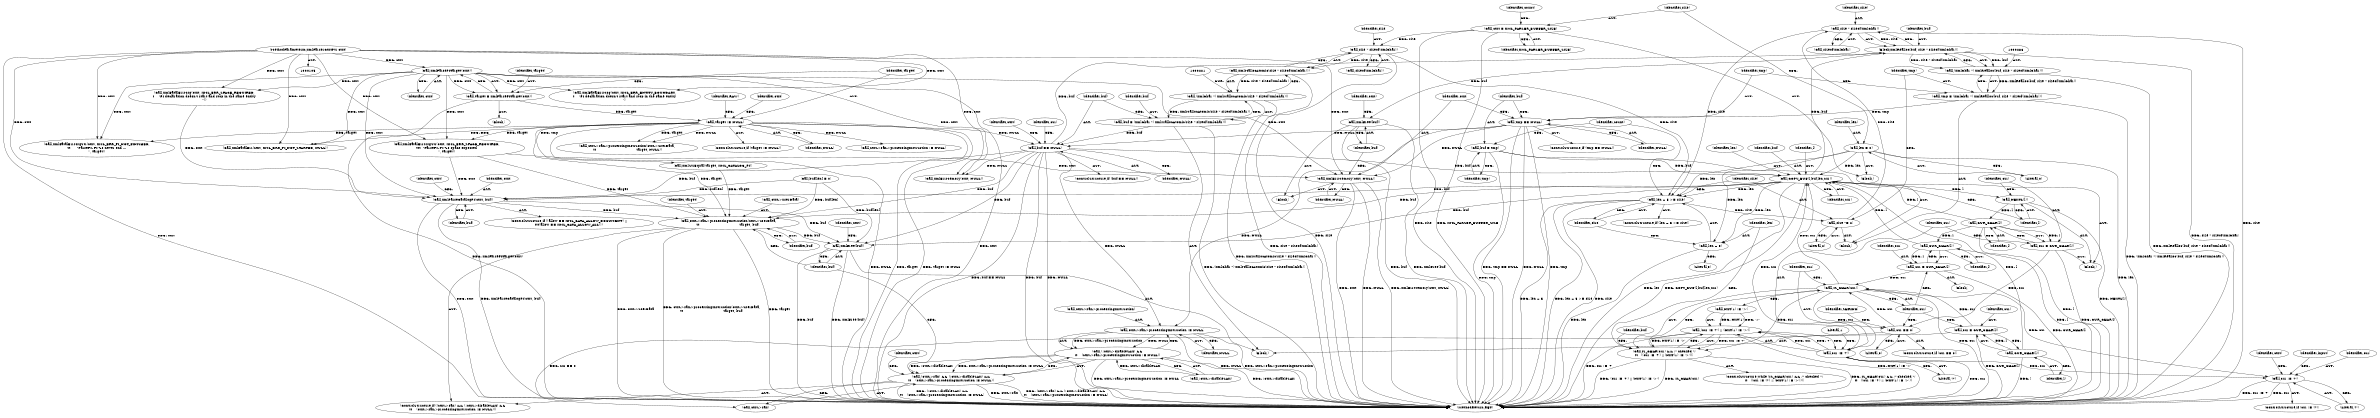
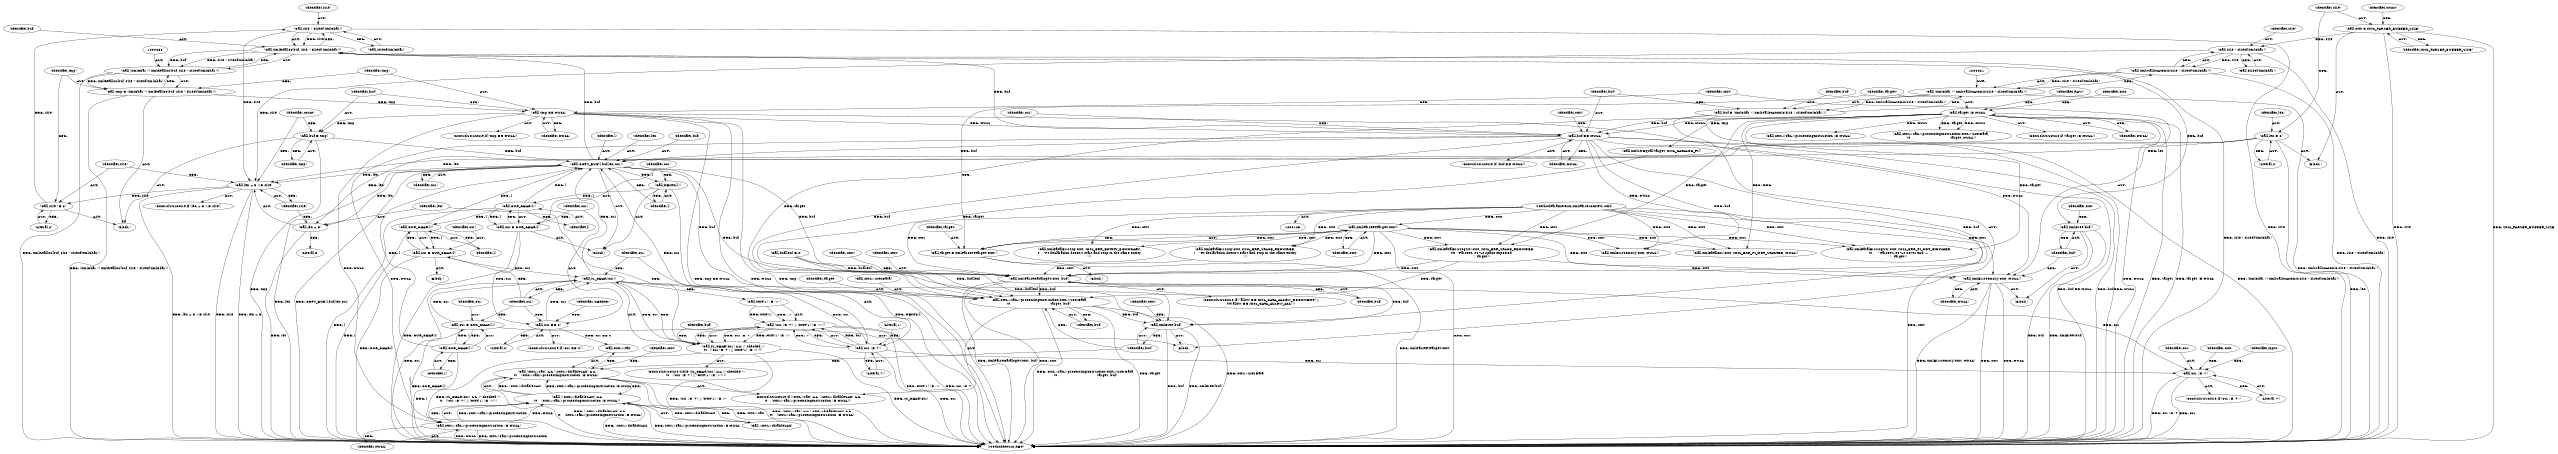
  digraph {
    n1 [label="(Call,size * sizeof(xmlChar))"]
    n2 [label="(Call,len + 5 >= size)"]
-   n3 [label="(Block,xmlRealloc(buf, size * sizeof(xmlChar)))"]
+   n3 [label="(Call,xmlRealloc(buf, size * sizeof(xmlChar)))"]
    n4 [label="(Call,sizeof(xmlChar))"]
    n5 [label="(MethodReturn,RET)"]
    n6 [label="(Call,size *= 2)"]
    n7 [label="(ControlStructure,if (len + 5 >= size))"]
    n8 [label="(Identifier,size)"]
    n9 [label="(Call,(xmlChar *) xmlRealloc(buf, size * sizeof(xmlChar)))"]
    n10 [label="(Call,xmlFree(buf))"]
    n11 [label="(Literal,2)"]
    n12 [label="(Block,)"]
    n13 [label="(Call,len + 5)"]
    n14 [label="(Call,COPY_BUF(l,buf,len,cur))"]
    n15 [label="(Call,NEXTL(l))"]
    n16 [label="(Call,xmlParseCatalogPI(ctxt, buf))"]
    n17 [label="(Call,ctxt->sax->processingInstruction(ctxt->userData,\n\t\t                                     target, buf))"]
    n18 [label="(Call,xmlFree(buf))"]
    n19 [label="(Identifier,cur)"]
    n20 [label="(Block,)"]
    n21 [label="(Call,CUR_CHAR(l))"]
    n22 [label="(Identifier,l)"]
    n23 [label="(Literal,5)"]
    n24 [label="(ControlStructure,if ((allow == XML_CATA_ALLOW_DOCUMENT) ||\n\t\t\t(allow == XML_CATA_ALLOW_ALL)))"]
    n25 [label="(Identifier,buf)"]
    n26 [label="(Identifier,buf)"]
    n27 [label="(ControlStructure,if ((ctxt->sax) && (!ctxt->disableSAX) &&\n\t\t    (ctxt->sax->processingInstruction != NULL)))"]
    n28 [label="(Block,)"]
    n29 [label="(Identifier,buf)"]
    n30 [label="(Call,CUR_CHAR(l))"]
    n31 [label="(Call,cur = CUR_CHAR(l))"]
    n32 [label="(Identifier,l)"]
    n33 [label="(Call,IS_CHAR(cur))"]
    n34 [label="(Call,CUR_CHAR(l))"]
    n35 [label="(Call,cur = CUR_CHAR(l))"]
    n36 [label="(Identifier,l)"]
    n37 [label="(Call,cur = CUR_CHAR(l))"]
    n38 [label="(Identifier,l)"]
    n39 [label="(Call,cur == 0)"]
    n40 [label="(Block,)"]
    n41 [label="(Call,buf = tmp)"]
    n42 [label="(Identifier,tmp)"]
    n43 [label="(Call,tmp == NULL)"]
    n44 [label="(Call,xmlErrMemory(ctxt, NULL))"]
    n45 [label="(Call,ctxt->sax->processingInstruction != NULL)"]
    n46 [label="(ControlStructure,if (tmp == NULL))"]
    n47 [label="(Identifier,NULL)"]
    n48 [label="(Call,buf == NULL)"]
    n49 [label="(Identifier,NULL)"]
    n50 [label="(Block,)"]
    n51 [label="(Call,(!ctxt->disableSAX) &&\n\t\t    (ctxt->sax->processingInstruction != NULL))"]
    n52 [label="(Identifier,NULL)"]
    n53 [label="(Call,tmp = (xmlChar *) xmlRealloc(buf, size * sizeof(xmlChar)))"]
    n54 [label="(Identifier,buf)"]
    n55 [label="(ControlStructure,if (buf == NULL))"]
    n56 [label="(Call,xmlErrMemory(ctxt, NULL))"]
    n57 [label="(Identifier,NULL)"]
    n58 [label="(Call,buf = (xmlChar *) xmlMallocAtomic(size * sizeof(xmlChar)))"]
    n59 [label="(Call,(xmlChar *) xmlMallocAtomic(size * sizeof(xmlChar)))"]
    n60 [label="(Call,xmlMallocAtomic(size * sizeof(xmlChar)))"]
    n61 [label="(Call,size * sizeof(xmlChar))"]
    n62 [label="(Call,sizeof(xmlChar))"]
    n63 [label="(Call,ctxt = XML_PARSER_BUFFER_SIZE)"]
    n64 [label="(Block,)"]
    n65 [label="(Identifier,XML_PARSER_BUFFER_SIZE)"]
    n66 [label="(Call,target != NULL)"]
    n67 [label="(ControlStructure,if (target != NULL))"]
    n68 [label="(Call,xmlStrEqual(target, XML_CATALOG_PI))"]
    n69 [label="(Identifier,NULL)"]
    n70 [label="(Call,ctxt->sax->processingInstruction != NULL)"]
    n71 [label="(Call,xmlFatalErr(ctxt, XML_ERR_PI_NOT_STARTED, NULL))"]
    n72 [label="(Call,xmlFatalErrMsgStr(ctxt, XML_ERR_SPACE_REQUIRED,\n\t\t\t  \"ParsePI: PI %s space expected\n\", target))"]
    n73 [label="(Call,ctxt->sax->processingInstruction(ctxt->userData,\n \t\t                                     target, NULL))"]
    n74 [label="(Call,xmlFatalErrMsgStr(ctxt, XML_ERR_PI_NOT_FINISHED,\n\t\t      \"ParsePI: PI %s never end ...\n\", target))"]
    n75 [label="(Call,target = xmlParsePITarget(ctxt))"]
    n76 [label="(Call,xmlParsePITarget(ctxt))"]
    n77 [label="(Block,)"]
    n78 [label="(Call,xmlFatalErrMsg(ctxt, XML_ERR_SPACE_REQUIRED,\n\t    \"PI declaration doesn't start and stop in the same entity\n\"))"]
    n79 [label="(Identifier,ctxt)"]
    n80 [label="(Call,xmlFatalErrMsg(ctxt, XML_ERR_ENTITY_BOUNDARY,\n\t    \"PI declaration doesn't start and stop in the same entity\n\"))"]
    n81 [label="(MethodParameterIn,xmlParserCtxtPtr ctxt)"]
    1000105
    n83 [label="(Call,len = 0)"]
    n84 [label="(Literal,0)"]
    n85 [label="(Call,cur != '?')"]
    n86 [label="(Call,(cur != '?') || (NXT(1) != '>'))"]
    n87 [label="(Call,cur != '?')"]
    n88 [label="(Literal,'?')"]
    n89 [label="(Call,IS_CHAR(cur) && /* checked */\n\t\t   ((cur != '?') || (NXT(1) != '>')))"]
    n90 [label="(ControlStructure,if (cur != '?'))"]
    n91 [label="(Literal,'?')"]
    n92 [label="(Identifier,cur)"]
    n93 [label="(Call,NXT(1) != '>')"]
    n94 [label="(ControlStructure,while (IS_CHAR(cur) && /* checked */\n\t\t   ((cur != '?') || (NXT(1) != '>'))))"]
    n95 [label="(ControlStructure,if (cur == 0))"]
    n96 [label="(Literal,0)"]
    n97 [label="(Call,ctxt->sax)"]
    n98 [label="(Call,(ctxt->sax) && (!ctxt->disableSAX) &&\n\t\t    (ctxt->sax->processingInstruction != NULL))"]
    n99 [label="(Call,!ctxt->disableSAX)"]
    n100 [label="(Identifier,RAW)"]
    n101 [label="(Call,buf[len] = 0)"]
    n102 [label="(Identifier,ctxt)"]
    n103 [label="(Identifier,tmp)"]
    n104 [label="(Identifier,buf)"]
    n105 [label="(Identifier,size)"]
    n106 [label="(Identifier,tmp)"]
    n107 [label="(Identifier,ctxt)"]
    n108 [label="(Identifier,size)"]
    n109 [label="(Identifier,len)"]
    n110 [label="(Identifier,cur)"]
    n111 [label="(Identifier,ctxt)"]
    n112 [label="(Identifier,cur)"]
    n113 [label="(Identifier,ctxt)"]
    n114 [label="(Identifier,buf)"]
    n115 [label="(Identifier,len)"]
    n116 [label="(Identifier,cur)"]
    n117 [label="(Identifier,ctxt)"]
    n118 [label="(Identifier,SHRINK)"]
-   n119 [label="(Call,ctxt->sax->processingInstruction)"]
    n120 [label="(Identifier,buf)"]
    n121 [label="(Identifier,ctxt)"]
    n122 [label="(Identifier,cur)"]
    n123 [label="(Identifier,target)"]
    n124 [label="(Identifier,ctxt)"]
    n125 [label="(Identifier,ctxt)"]
    n126 [label="(Identifier,size)"]
    n127 [label="(Identifier,target)"]
    n128 [label="(Identifier,buf)"]
    n129 [label="(Identifier,count)"]
    n130 [label="(Call,ctxt->userData)"]
    n131 [label="(Identifier,cur)"]
    n132 [label="(Literal,1)"]
    n133 [label="(Identifier,buf)"]
    n134 [label="(Identifier,target)"]
    n135 [label="(Identifier,cur)"]
    n136 [label="(Identifier,len)"]
    n137 [label="(Identifier,size)"]
    n138 [label="(Identifier,input)"]
    n139 [label="(Identifier,ctxt)"]
    n140 [label="(Identifier,count)"]
    n141 [label="(Identifier,l)"]
    n142 [label="(Identifier,cur)"]
    n143 [label="(Identifier,buf)"]
    1000286
    1000221
    n1 -> n2 [label="DDG: size"]
    n1 -> n3 [label="AST: "]
    n1 -> n3 [label="DDG: size"]
    n1 -> n4 [label="CFG: "]
    n1 -> n5 [label="DDG: size"]
    n2 -> n5 [label="DDG: len + 5"]
    n2 -> n5 [label="DDG: len + 5 >= size"]
    n2 -> n5 [label="DDG: size"]
    n2 -> n6 [label="DDG: size"]
    n2 -> n7 [label="AST: "]
    n2 -> n8 [label="CFG: "]
    n3 -> n1 [label="CFG: "]
    n3 -> n5 [label="DDG: size * sizeof(xmlChar)"]
    n3 -> n9 [label="AST: "]
    n3 -> n9 [label="DDG: buf"]
    n3 -> n9 [label="DDG: size * sizeof(xmlChar)"]
    n3 -> n10 [label="DDG: buf"]
    n4 -> n1 [label="AST: "]
    n6 -> n1 [label="DDG: size"]
    n6 -> n11 [label="CFG: "]
    n6 -> n12 [label="AST: "]
    n8 -> n2 [label="AST: "]
    n8 -> n13 [label="CFG: "]
    n9 -> n3 [label="CFG: "]
    n9 -> n5 [label="DDG: xmlRealloc(buf, size * sizeof(xmlChar))"]
    n9 -> n53 [label="AST: "]
    n9 -> n53 [label="DDG: xmlRealloc(buf, size * sizeof(xmlChar))"]
    n10 -> n5 [label="DDG: xmlFree(buf)"]
    n10 -> n5 [label="DDG: buf"]
    n10 -> n50 [label="AST: "]
    n10 -> n54 [label="CFG: "]
    n11 -> n6 [label="AST: "]
    n13 -> n2 [label="AST: "]
    n13 -> n5 [label="DDG: len"]
    n13 -> n23 [label="CFG: "]
    n14 -> n2 [label="DDG: len"]
    n14 -> n3 [label="DDG: buf"]
    n14 -> n5 [label="DDG: len"]
    n14 -> n5 [label="DDG: COPY_BUF(l,buf,len,cur)"]
    n14 -> n13 [label="DDG: len"]
    n14 -> n15 [label="DDG: l"]
    n14 -> n16 [label="DDG: buf"]
    n14 -> n17 [label="DDG: buf"]
    n14 -> n18 [label="DDG: buf"]
    n14 -> n19 [label="CFG: "]
    n14 -> n20 [label="AST: "]
    n15 -> n5 [label="DDG: NEXTL(l)"]
    n15 -> n20 [label="AST: "]
    n15 -> n21 [label="DDG: l"]
    n15 -> n22 [label="CFG: "]
    n16 -> n5 [label="DDG: ctxt"]
    n16 -> n5 [label="DDG: xmlParseCatalogPI(ctxt, buf)"]
    n16 -> n17 [label="DDG: buf"]
    n16 -> n18 [label="DDG: buf"]
    n16 -> n24 [label="AST: "]
    n16 -> n25 [label="CFG: "]
    n17 -> n5 [label="DDG: ctxt->sax->processingInstruction(ctxt->userData,\n\t\t                                     target, buf)"]
    n17 -> n5 [label="DDG: target"]
    n17 -> n5 [label="DDG: ctxt->userData"]
    n17 -> n18 [label="DDG: buf"]
    n17 -> n26 [label="CFG: "]
    n17 -> n27 [label="AST: "]
    n18 -> n5 [label="DDG: buf"]
    n18 -> n5 [label="DDG: xmlFree(buf)"]
    n18 -> n28 [label="AST: "]
    n18 -> n29 [label="CFG: "]
    n19 -> n14 [label="AST: "]
    n21 -> n5 [label="DDG: l"]
    n21 -> n14 [label="DDG: l"]
    n21 -> n34 [label="DDG: l"]
    n21 -> n35 [label="AST: "]
    n21 -> n35 [label="DDG: l"]
    n21 -> n36 [label="CFG: "]
    n22 -> n14 [label="CFG: "]
    n22 -> n15 [label="AST: "]
    n25 -> n16 [label="AST: "]
    n26 -> n17 [label="AST: "]
    n29 -> n17 [label="CFG: "]
    n29 -> n18 [label="AST: "]
    n29 -> n98 [label="CFG: "]
    n30 -> n5 [label="DDG: l"]
    n30 -> n14 [label="DDG: l"]
    n30 -> n31 [label="AST: "]
    n30 -> n31 [label="DDG: l"]
    n30 -> n32 [label="CFG: "]
    n31 -> n5 [label="DDG: CUR_CHAR(l)"]
    n31 -> n28 [label="AST: "]
    n31 -> n30 [label="CFG: "]
    n31 -> n33 [label="DDG: cur"]
    n32 -> n30 [label="AST: "]
    n33 -> n5 [label="DDG: cur"]
    n33 -> n14 [label="DDG: cur"]
    n33 -> n85 [label="DDG: cur"]
    n33 -> n87 [label="DDG: cur"]
    n33 -> n89 [label="AST: "]
    n33 -> n89 [label="DDG: cur"]
    n33 -> n92 [label="CFG: "]
    n33 -> n93 [label="CFG: "]
    n34 -> n5 [label="DDG: l"]
    n34 -> n14 [label="DDG: l"]
    n34 -> n37 [label="AST: "]
    n34 -> n37 [label="DDG: l"]
    n34 -> n38 [label="CFG: "]
    n35 -> n5 [label="DDG: CUR_CHAR(l)"]
    n35 -> n20 [label="AST: "]
    n35 -> n21 [label="CFG: "]
    n35 -> n39 [label="DDG: cur"]
    n36 -> n21 [label="AST: "]
    n37 -> n5 [label="DDG: CUR_CHAR(l)"]
    n37 -> n33 [label="DDG: cur"]
    n37 -> n34 [label="CFG: "]
    n37 -> n40 [label="AST: "]
    n38 -> n34 [label="AST: "]
    n39 -> n33 [label="DDG: cur"]
    n39 -> n95 [label="AST: "]
    n39 -> n96 [label="CFG: "]
    n39 -> n97 [label="DDG: cur == 0"]
    n41 -> n5 [label="DDG: tmp"]
    n41 -> n12 [label="AST: "]
    n41 -> n14 [label="DDG: buf"]
    n41 -> n42 [label="CFG: "]
    n42 -> n41 [label="AST: "]
    n43 -> n5 [label="DDG: tmp == NULL"]
    n43 -> n5 [label="DDG: NULL"]
    n43 -> n5 [label="DDG: tmp"]
+   n43 -> n41 [label="DDG: tmp"]
    n43 -> n44 [label="DDG: NULL"]
    n43 -> n45 [label="DDG: NULL"]
    n43 -> n46 [label="AST: "]
    n43 -> n47 [label="CFG: "]
    n43 -> n48 [label="DDG: NULL"]
    n44 -> n5 [label="DDG: xmlErrMemory(ctxt, NULL)"]
    n44 -> n5 [label="DDG: ctxt"]
    n44 -> n5 [label="DDG: NULL"]
    n44 -> n49 [label="CFG: "]
    n44 -> n50 [label="AST: "]
    n45 -> n5 [label="DDG: ctxt->sax->processingInstruction"]
    n45 -> n5 [label="DDG: NULL"]
    n45 -> n51 [label="AST: "]
    n45 -> n51 [label="DDG: ctxt->sax->processingInstruction"]
    n45 -> n51 [label="DDG: NULL"]
    n45 -> n52 [label="CFG: "]
    n47 -> n43 [label="AST: "]
    n48 -> n3 [label="DDG: buf"]
    n48 -> n5 [label="DDG: buf == NULL"]
    n48 -> n5 [label="DDG: buf"]
    n48 -> n5 [label="DDG: NULL"]
    n48 -> n14 [label="DDG: buf"]
    n48 -> n16 [label="DDG: buf"]
    n48 -> n17 [label="DDG: buf"]
    n48 -> n18 [label="DDG: buf"]
    n48 -> n45 [label="DDG: NULL"]
    n48 -> n55 [label="AST: "]
    n48 -> n56 [label="DDG: NULL"]
    n48 -> n57 [label="CFG: "]
    n49 -> n44 [label="AST: "]
    n51 -> n5 [label="DDG: !ctxt->disableSAX"]
    n51 -> n5 [label="DDG: ctxt->sax->processingInstruction != NULL"]
    n51 -> n45 [label="CFG: "]
    n51 -> n98 [label="AST: "]
    n51 -> n98 [label="DDG: !ctxt->disableSAX"]
    n51 -> n98 [label="DDG: ctxt->sax->processingInstruction != NULL"]
    n51 -> n99 [label="CFG: "]
    n52 -> n45 [label="AST: "]
    n53 -> n5 [label="DDG: (xmlChar *) xmlRealloc(buf, size * sizeof(xmlChar))"]
    n53 -> n9 [label="CFG: "]
    n53 -> n12 [label="AST: "]
    n53 -> n43 [label="DDG: tmp"]
    n54 -> n10 [label="AST: "]
    n54 -> n44 [label="CFG: "]
    n57 -> n48 [label="AST: "]
    n58 -> n5 [label="DDG: (xmlChar *) xmlMallocAtomic(size * sizeof(xmlChar))"]
    n58 -> n28 [label="AST: "]
    n58 -> n48 [label="DDG: buf"]
    n58 -> n59 [label="CFG: "]
    n59 -> n5 [label="DDG: xmlMallocAtomic(size * sizeof(xmlChar))"]
    n59 -> n58 [label="AST: "]
    n59 -> n58 [label="DDG: xmlMallocAtomic(size * sizeof(xmlChar))"]
    n59 -> n60 [label="CFG: "]
    n60 -> n5 [label="DDG: size * sizeof(xmlChar)"]
    n60 -> n59 [label="AST: "]
    n60 -> n59 [label="DDG: size * sizeof(xmlChar)"]
    n60 -> n61 [label="CFG: "]
    n61 -> n2 [label="DDG: size"]
    n61 -> n5 [label="DDG: size"]
    n61 -> n60 [label="AST: "]
    n61 -> n60 [label="DDG: size"]
    n61 -> n62 [label="CFG: "]
    n62 -> n61 [label="AST: "]
    n63 -> n5 [label="DDG: size"]
    n63 -> n5 [label="DDG: XML_PARSER_BUFFER_SIZE"]
    n63 -> n61 [label="DDG: size"]
    n63 -> n64 [label="AST: "]
    n63 -> n65 [label="CFG: "]
    n65 -> n63 [label="AST: "]
    n66 -> n5 [label="DDG: NULL"]
    n66 -> n5 [label="DDG: target"]
    n66 -> n5 [label="DDG: target != NULL"]
    n66 -> n17 [label="DDG: target"]
    n66 -> n48 [label="DDG: NULL"]
    n66 -> n67 [label="AST: "]
    n66 -> n68 [label="DDG: tmp"]
    n66 -> n69 [label="CFG: "]
    n66 -> n70 [label="DDG: NULL"]
    n66 -> n71 [label="DDG: DDG"]
    n66 -> n72 [label="DDG: target"]
    n66 -> n73 [label="DDG: target"]
    n66 -> n73 [label="DDG: NULL"]
    n66 -> n74 [label="DDG: target"]
    n68 -> n17 [label="DDG: target"]
    n69 -> n66 [label="AST: "]
    n72 -> n16 [label="DDG: ctxt"]
    n72 -> n17 [label="DDG: target"]
    n72 -> n44 [label="DDG: ctxt"]
    n75 -> n5 [label="DDG: xmlParsePITarget(ctxt)"]
-   n75 -> n66 [label="DDG: target"]
    n75 -> n76 [label="CFG: "]
    n75 -> n77 [label="AST: "]
    n76 -> n5 [label="DDG: ctxt"]
    n76 -> n16 [label="DDG: ctxt"]
    n76 -> n44 [label="DDG: ctxt"]
    n76 -> n56 [label="DDG: ctxt"]
    n76 -> n71 [label="DDG: ctxt"]
    n76 -> n72 [label="DDG: ctxt"]
    n76 -> n74 [label="DDG: ctxt"]
    n76 -> n75 [label="AST: "]
    n76 -> n75 [label="DDG: ctxt"]
    n76 -> n78 [label="DDG: ctxt"]
    n76 -> n79 [label="CFG: "]
    n76 -> n80 [label="DDG: ctxt"]
    n78 -> n16 [label="DDG: ctxt"]
    n79 -> n76 [label="AST: "]
    n81 -> n5 [label="DDG: ctxt"]
    n81 -> n16 [label="DDG: ctxt"]
    n81 -> n44 [label="DDG: ctxt"]
    n81 -> n56 [label="DDG: ctxt"]
    n81 -> n71 [label="DDG: ctxt"]
    n81 -> n72 [label="DDG: ctxt"]
    n81 -> n74 [label="DDG: ctxt"]
    n81 -> n76 [label="DDG: ctxt"]
    n81 -> n78 [label="DDG: ctxt"]
    n81 -> n80 [label="DDG: ctxt"]
    n81 -> 1000105 [label="AST: "]
    n83 -> n2 [label="DDG: len"]
    n83 -> n5 [label="DDG: len"]
    n83 -> n13 [label="DDG: len"]
    n83 -> n14 [label="DDG: len"]
    n83 -> n64 [label="AST: "]
    n83 -> n84 [label="CFG: "]
    n84 -> n83 [label="AST: "]
    n85 -> n5 [label="DDG: cur"]
    n85 -> n14 [label="DDG: cur"]
    n85 -> n86 [label="AST: "]
    n85 -> n86 [label="DDG: cur"]
    n85 -> n86 [label="DDG: '?'"]
    n85 -> n87 [label="DDG: cur"]
    n85 -> n88 [label="CFG: "]
    n86 -> n5 [label="DDG: NXT(1) != '>'"]
    n86 -> n5 [label="DDG: cur != '?'"]
    n86 -> n85 [label="CFG: "]
    n86 -> n89 [label="AST: "]
    n86 -> n89 [label="DDG: cur != '?'"]
    n86 -> n89 [label="DDG: NXT(1) != '>'"]
    n87 -> n5 [label="DDG: cur != '?'"]
    n87 -> n5 [label="DDG: cur"]
    n87 -> n90 [label="AST: "]
    n87 -> n91 [label="CFG: "]
    n88 -> n85 [label="AST: "]
    n89 -> n5 [label="DDG: IS_CHAR(cur) && /* checked */\n\t\t   ((cur != '?') || (NXT(1) != '>'))"]
    n89 -> n5 [label="DDG: (cur != '?') || (NXT(1) != '>')"]
    n89 -> n5 [label="DDG: IS_CHAR(cur)"]
    n89 -> n33 [label="CFG: "]
    n89 -> n86 [label="CFG: "]
    n89 -> n94 [label="AST: "]
    n91 -> n87 [label="AST: "]
    n92 -> n31 [label="CFG: "]
    n92 -> n33 [label="AST: "]
    n92 -> n37 [label="CFG: "]
    n92 -> n39 [label="CFG: "]
    n93 -> n86 [label="AST: "]
    n93 -> n86 [label="DDG: NXT(1)"]
    n93 -> n86 [label="DDG: '>'"]
    n96 -> n39 [label="AST: "]
    n97 -> n98 [label="AST: "]
    n98 -> n5 [label="DDG: ctxt->sax"]
    n98 -> n5 [label="DDG: (ctxt->sax) && (!ctxt->disableSAX) &&\n\t\t    (ctxt->sax->processingInstruction != NULL)"]
    n98 -> n5 [label="DDG: (!ctxt->disableSAX) &&\n\t\t    (ctxt->sax->processingInstruction != NULL)"]
    n98 -> n27 [label="AST: "]
    n98 -> n51 [label="CFG: "]
    n98 -> n97 [label="CFG: "]
    n99 -> n51 [label="AST: "]
    n99 -> n51 [label="DDG: ctxt->disableSAX"]
    n100 -> n66 [label="CFG: "]
    n101 -> n16 [label="DDG: buf[len]"]
    n101 -> n17 [label="DDG: buf[len]"]
    n101 -> n18 [label="DDG: buf[len]"]
    n102 -> n98 [label="CFG: "]
    n103 -> n6 [label="CFG: "]
    n103 -> n53 [label="AST: "]
    n104 -> n58 [label="AST: "]
    n105 -> n2 [label="CFG: "]
    n105 -> n6 [label="AST: "]
    n106 -> n43 [label="AST: "]
    n106 -> n53 [label="CFG: "]
    n107 -> n10 [label="CFG: "]
    n108 -> n1 [label="AST: "]
    n109 -> n83 [label="AST: "]
    n110 -> n35 [label="CFG: "]
    n110 -> n39 [label="AST: "]
    n111 -> n16 [label="AST: "]
    n112 -> n37 [label="AST: "]
    n113 -> n43 [label="CFG: "]
    n113 -> n44 [label="AST: "]
    n114 -> n3 [label="AST: "]
    n115 -> n14 [label="AST: "]
    n116 -> n87 [label="AST: "]
    n117 -> n66 [label="CFG: "]
    n118 -> n39 [label="CFG: "]
-   n119 -> n45 [label="AST: "]
    n120 -> n14 [label="AST: "]
    n121 -> n48 [label="CFG: "]
    n122 -> n33 [label="CFG: "]
    n122 -> n85 [label="AST: "]
    n123 -> n17 [label="AST: "]
    n124 -> n87 [label="CFG: "]
    n125 -> n18 [label="CFG: "]
    n126 -> n63 [label="AST: "]
    n126 -> n83 [label="CFG: "]
    n127 -> n75 [label="AST: "]
    n128 -> n89 [label="CFG: "]
    n129 -> n63 [label="CFG: "]
    n130 -> n17 [label="AST: "]
    n131 -> n15 [label="CFG: "]
    n131 -> n35 [label="AST: "]
    n132 -> n85 [label="CFG: "]
    n133 -> n48 [label="AST: "]
    n133 -> n58 [label="CFG: "]
    n134 -> n66 [label="AST: "]
    n134 -> n75 [label="CFG: "]
    n135 -> n31 [label="AST: "]
    n136 -> n13 [label="AST: "]
    n136 -> n89 [label="CFG: "]
    n137 -> n61 [label="AST: "]
    n138 -> n87 [label="CFG: "]
    n139 -> n16 [label="CFG: "]
    n140 -> n2 [label="CFG: "]
    n140 -> n41 [label="CFG: "]
    n141 -> n14 [label="AST: "]
    n142 -> n48 [label="CFG: "]
    n143 -> n41 [label="AST: "]
    n143 -> n43 [label="CFG: "]
    1000286 -> n9 [label="AST: "]
    1000221 -> n59 [label="CUR: "]
  }
